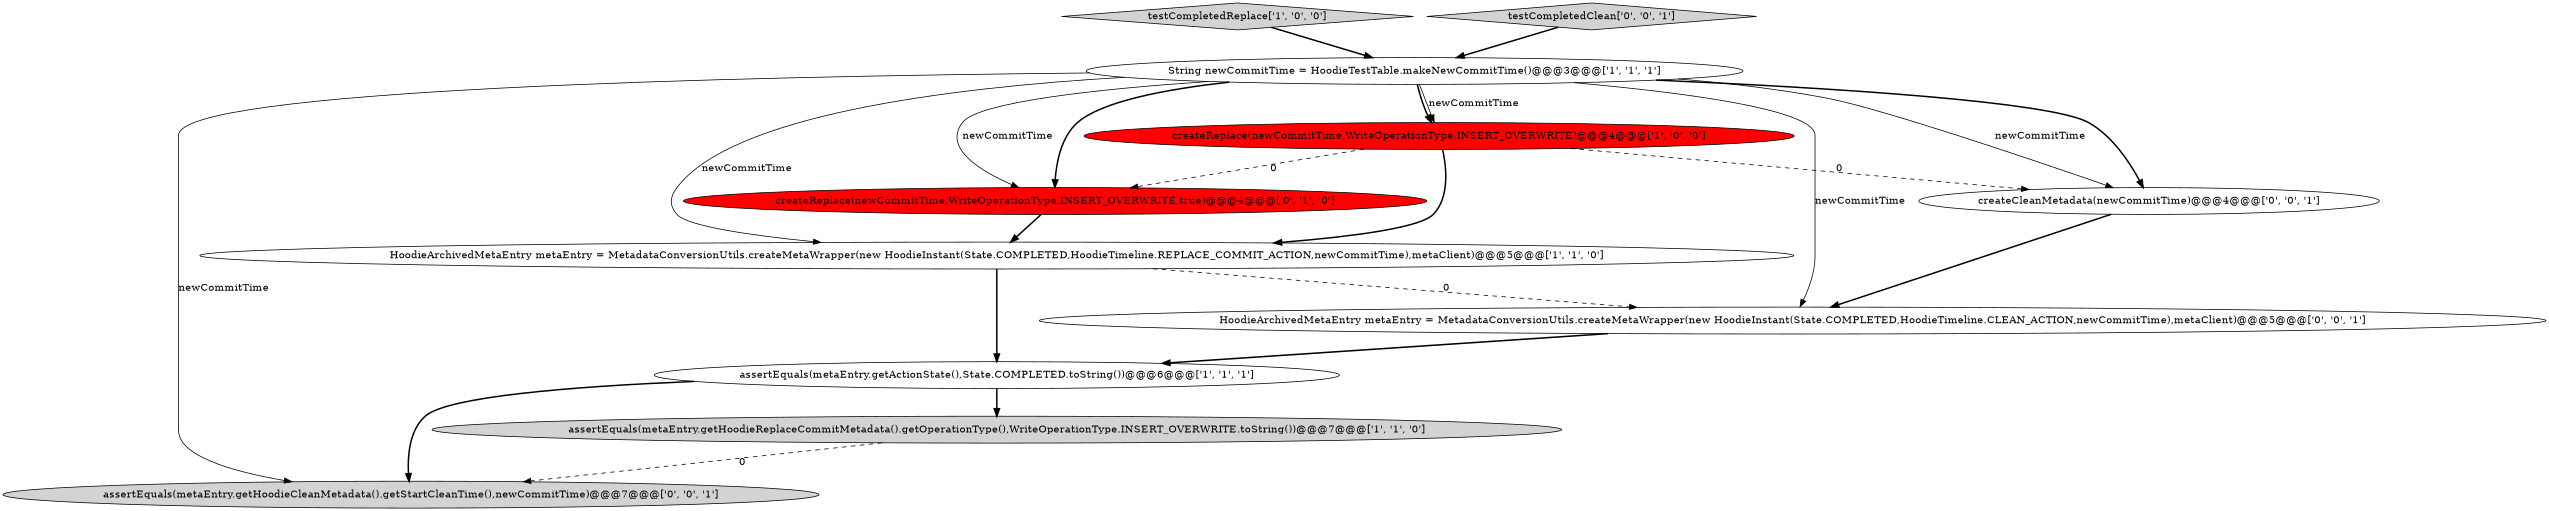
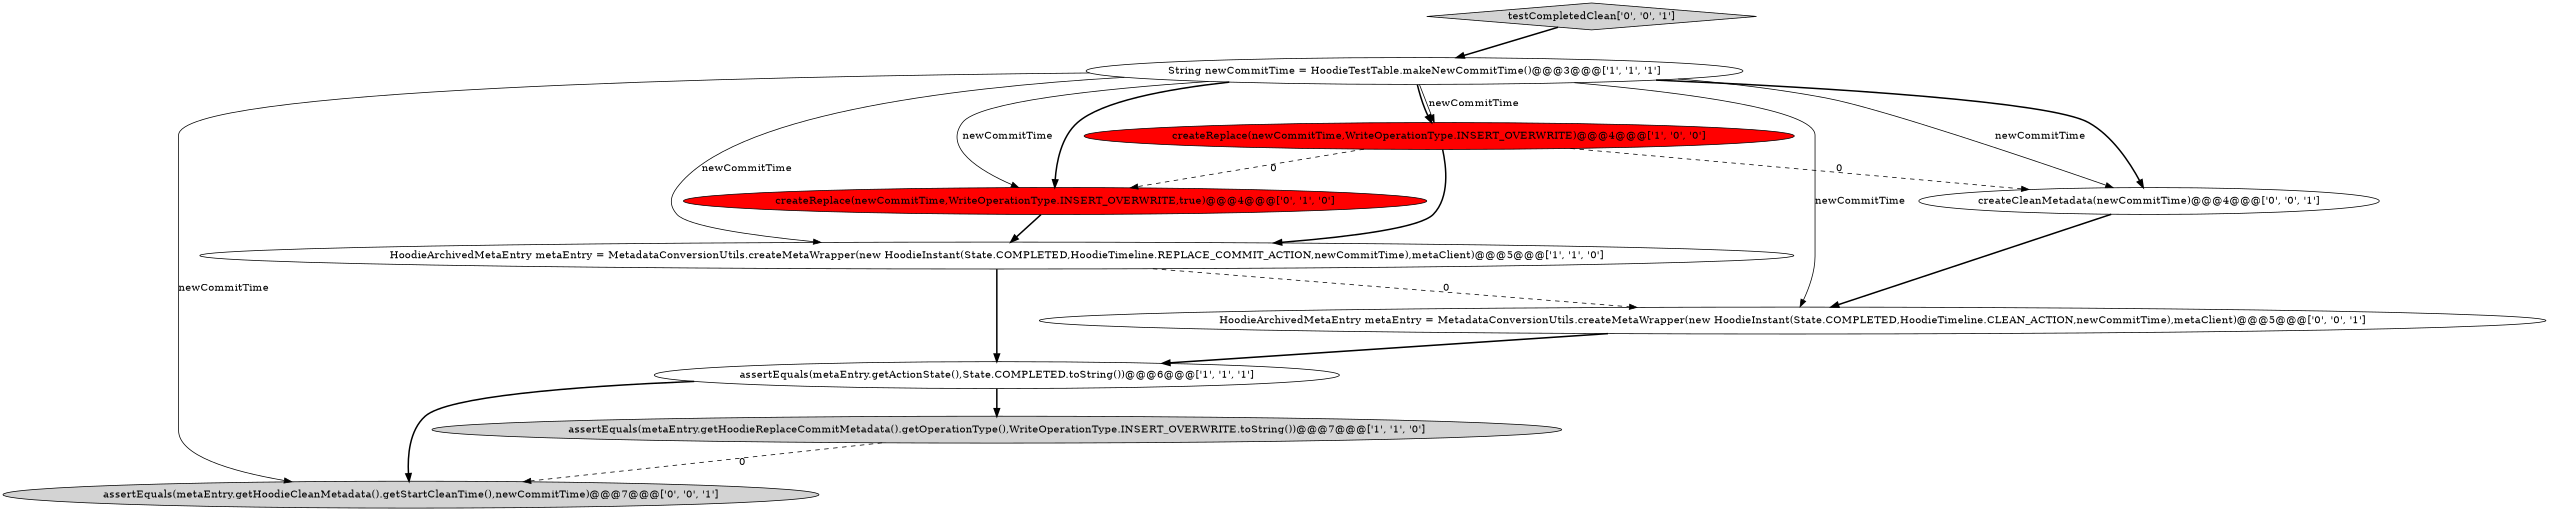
  digraph {
    node [fillcolor=white shape=ellipse style=filled]
    edge [style=bold]
    n1 [label="String newCommitTime = HoodieTestTable.makeNewCommitTime()@@@3@@@['1', '1', '1']"]
    n2 [fillcolor=lightgray label="assertEquals(metaEntry.getHoodieCleanMetadata().getStartCleanTime(),newCommitTime)@@@7@@@['0', '0', '1']"]
    n3 [label="HoodieArchivedMetaEntry metaEntry = MetadataConversionUtils.createMetaWrapper(new HoodieInstant(State.COMPLETED,HoodieTimeline.REPLACE_COMMIT_ACTION,newCommitTime),metaClient)@@@5@@@['1', '1', '0']"]
    n4 [fillcolor=red label="createReplace(newCommitTime,WriteOperationType.INSERT_OVERWRITE,true)@@@4@@@['0', '1', '0']"]
    n5 [label="HoodieArchivedMetaEntry metaEntry = MetadataConversionUtils.createMetaWrapper(new HoodieInstant(State.COMPLETED,HoodieTimeline.CLEAN_ACTION,newCommitTime),metaClient)@@@5@@@['0', '0', '1']"]
    n6 [fillcolor=red label="createReplace(newCommitTime,WriteOperationType.INSERT_OVERWRITE)@@@4@@@['1', '0', '0']"]
    n7 [label="createCleanMetadata(newCommitTime)@@@4@@@['0', '0', '1']"]
    n8 [label="assertEquals(metaEntry.getActionState(),State.COMPLETED.toString())@@@6@@@['1', '1', '1']"]
    n9 [fillcolor=lightgray label="assertEquals(metaEntry.getHoodieReplaceCommitMetadata().getOperationType(),WriteOperationType.INSERT_OVERWRITE.toString())@@@7@@@['1', '1', '0']"]
-   n10 [fillcolor=lightgray label="testCompletedReplace['1', '0', '0']" shape=diamond]
    n11 [fillcolor=lightgray label="testCompletedClean['0', '0', '1']" shape=diamond]
    n1 -> n2 [label=newCommitTime style=solid]
    n1 -> n3 [label=newCommitTime style=solid]
    n1 -> n4 [label=newCommitTime style=solid]
    n1 -> n4
    n1 -> n5 [label=newCommitTime style=solid]
    n1 -> n6
    n1 -> n6 [label=newCommitTime style=solid]
    n1 -> n7 [label=newCommitTime style=solid]
    n1 -> n7
    n3 -> n5 [label=0 style=dashed]
    n3 -> n8
    n4 -> n3
    n5 -> n8
    n6 -> n3
    n6 -> n4 [label=0 style=dashed]
    n6 -> n7 [label=0 style=dashed]
    n7 -> n5
    n8 -> n2
    n8 -> n9
    n9 -> n2 [label=0 style=dashed]
-   n10 -> n1
    n11 -> n1
  }
